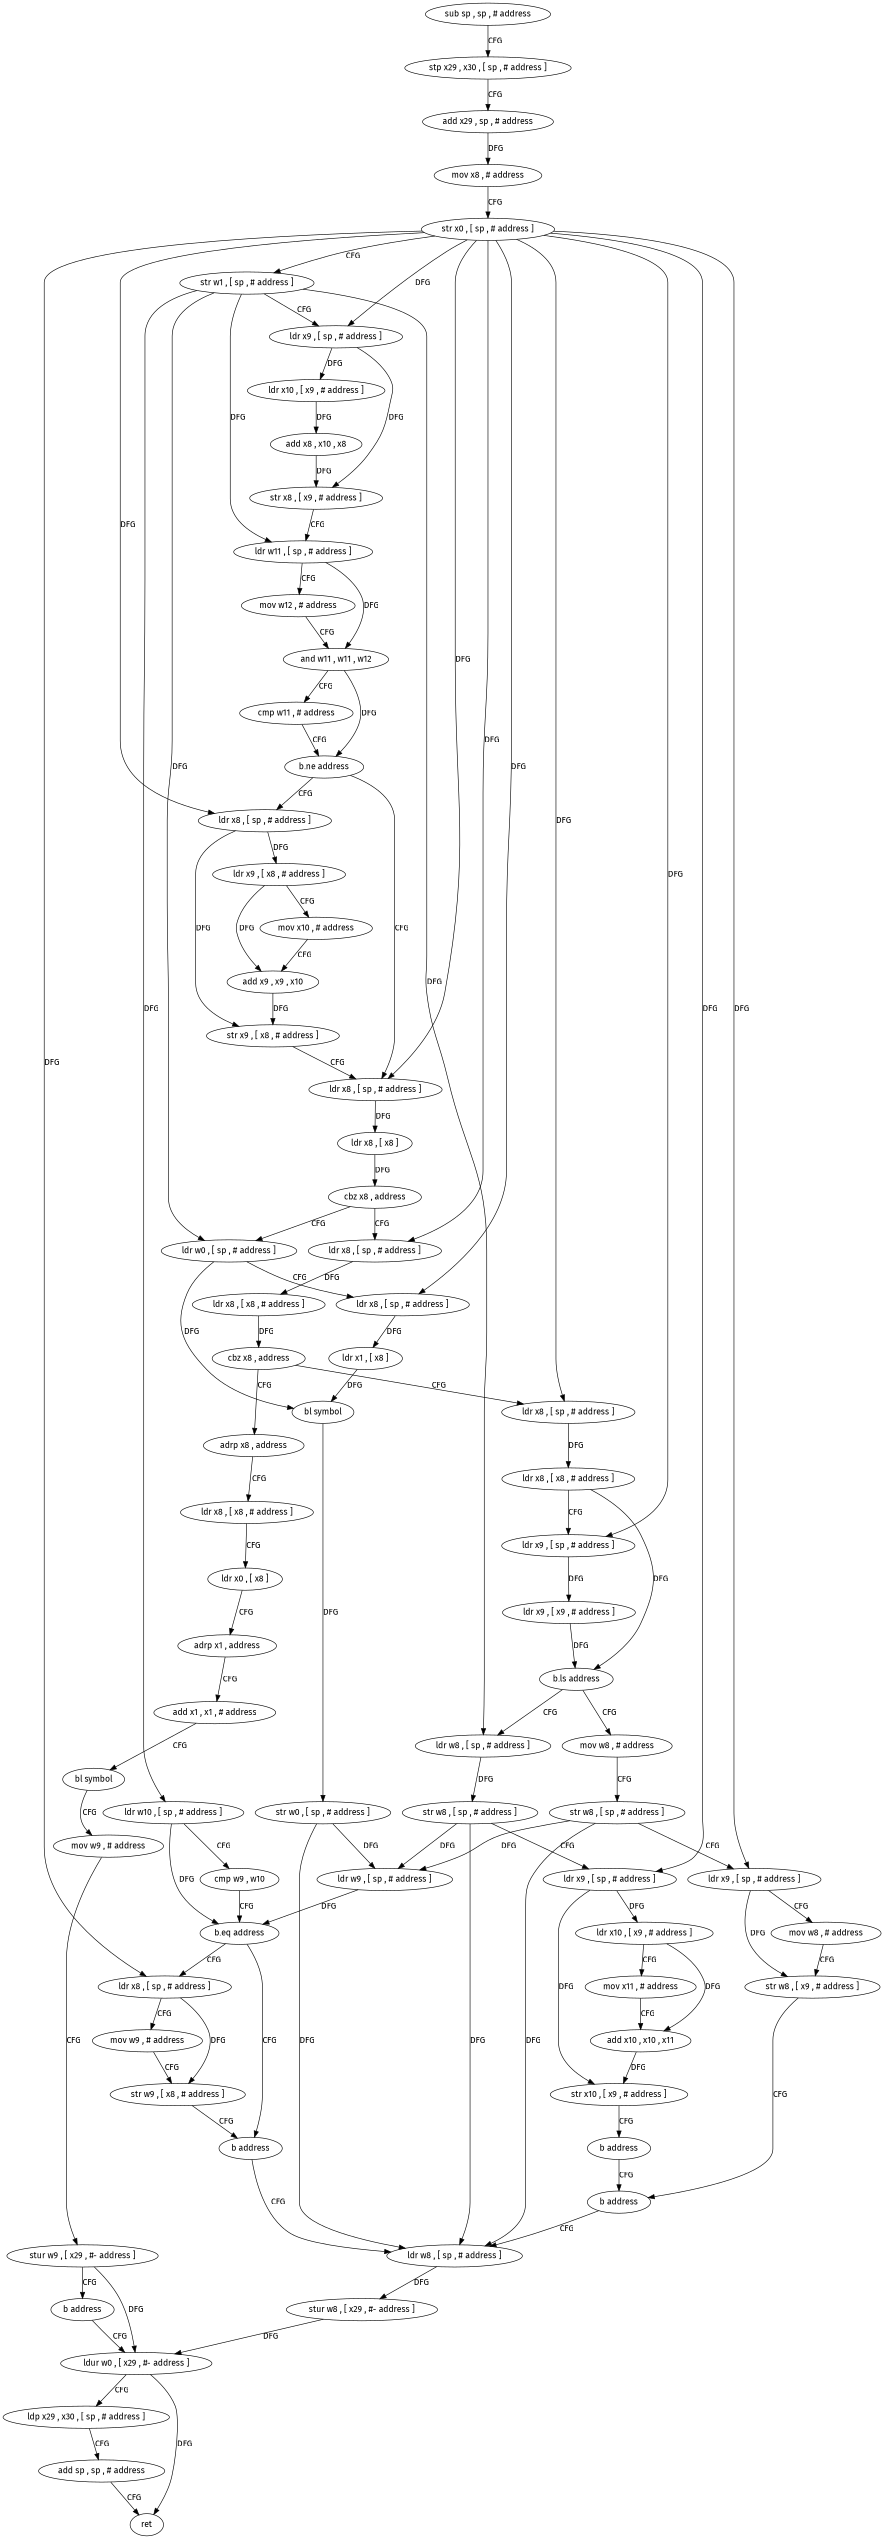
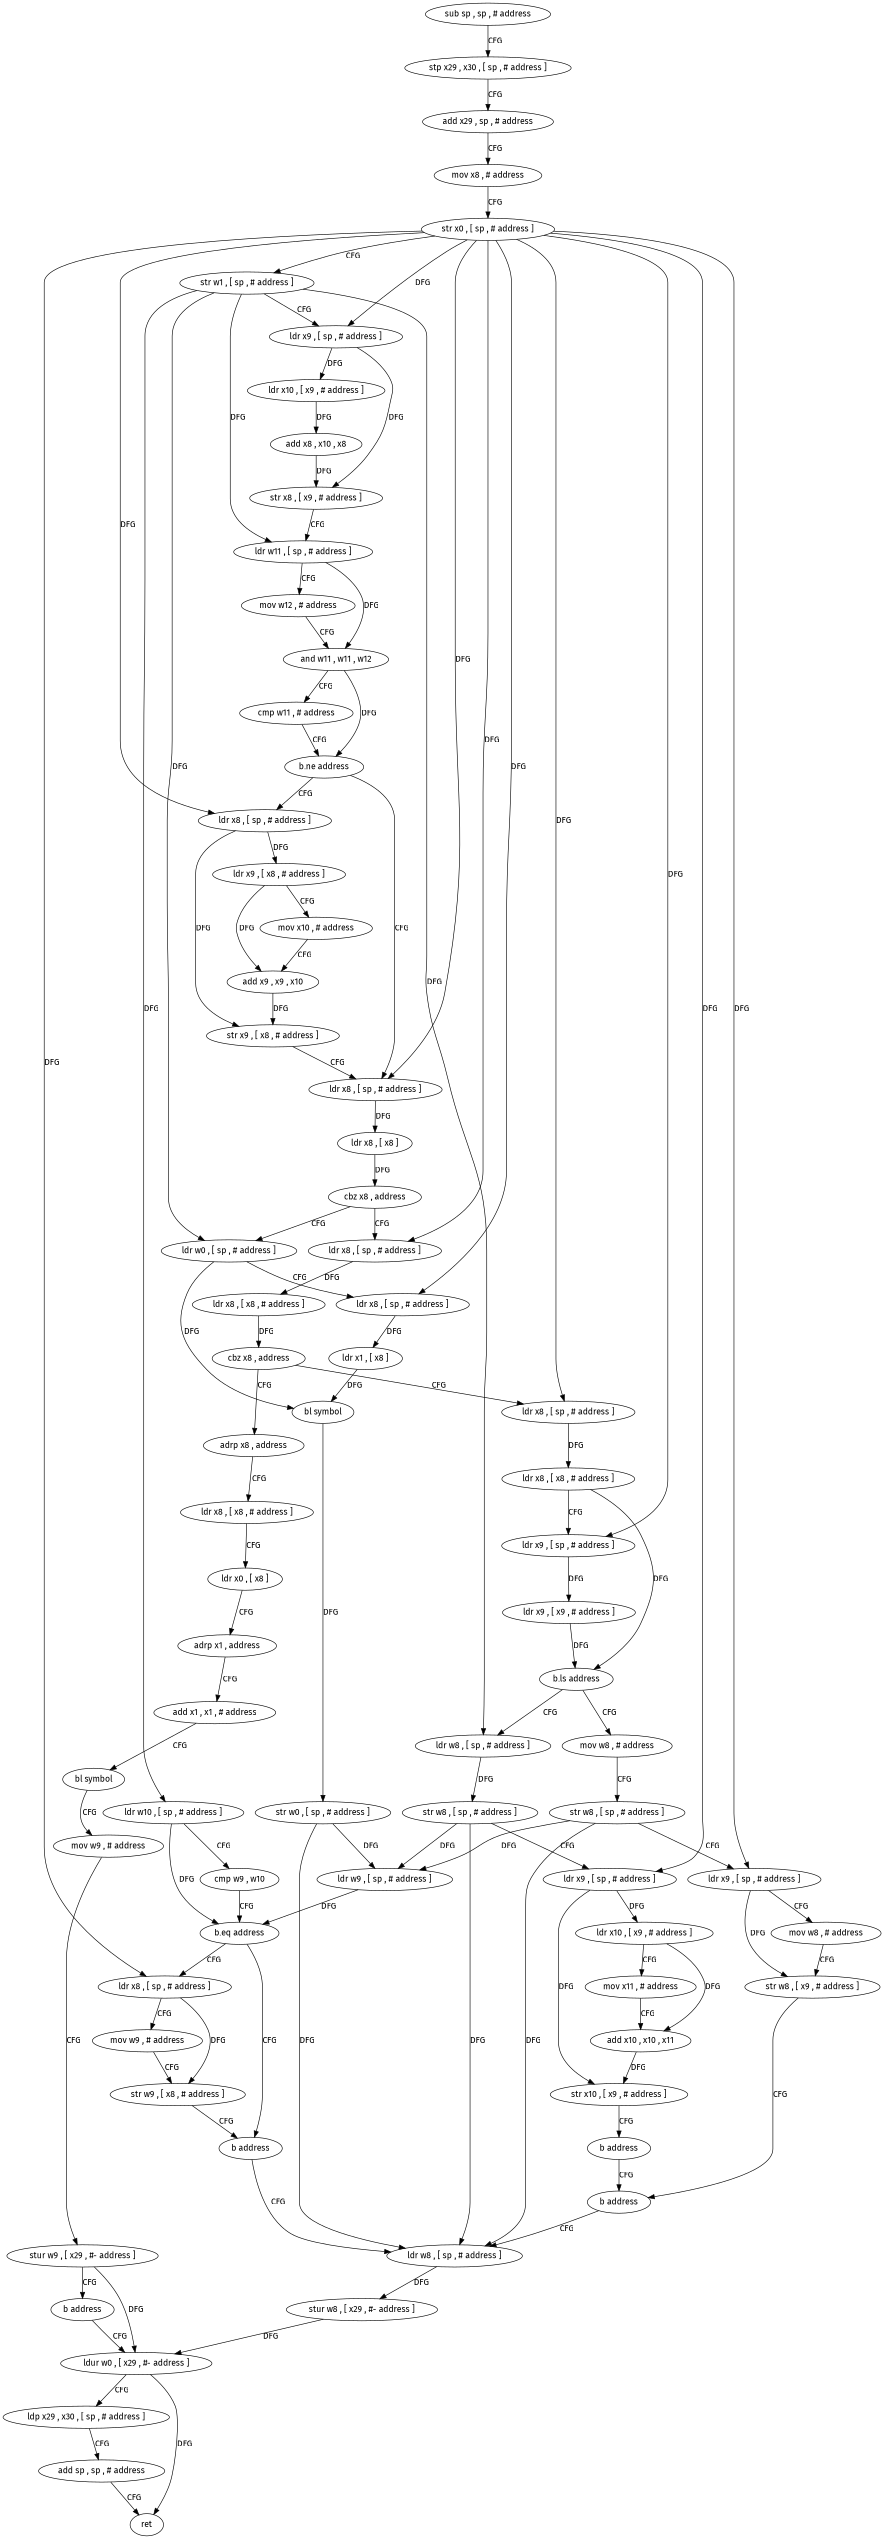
  digraph {
    fontname="Fira Sans"
    node [fontname="Fira Sans"]
    edge [fontname="Fira Sans"]
    n1 [label="sub sp , sp , # address"]
    n2 [label="stp x29 , x30 , [ sp , # address ]"]
    n3 [label="add x29 , sp , # address"]
    n4 [label="mov x8 , # address"]
    n5 [label="str x0 , [ sp , # address ]"]
    n6 [label="str w1 , [ sp , # address ]"]
    n7 [label="ldr x9 , [ sp , # address ]"]
    n8 [label="ldr x8 , [ sp , # address ]"]
    n9 [label="ldr x8 , [ sp , # address ]"]
    n10 [label="ldr x8 , [ sp , # address ]"]
    n11 [label="ldr x8 , [ sp , # address ]"]
    n12 [label="ldr x8 , [ sp , # address ]"]
    n13 [label="ldr x8 , [ sp , # address ]"]
    n14 [label="ldr x9 , [ sp , # address ]"]
    n15 [label="ldr x9 , [ sp , # address ]"]
    n16 [label="ldr x9 , [ sp , # address ]"]
    n17 [label="ldr w11 , [ sp , # address ]"]
    n18 [label="ldr w0 , [ sp , # address ]"]
    n19 [label="ldr w10 , [ sp , # address ]"]
    n20 [label="ldr w8 , [ sp , # address ]"]
    n21 [label="ldr x10 , [ x9 , # address ]"]
    n22 [label="str x8 , [ x9 , # address ]"]
    n23 [label="ldr x8 , [ x8 ]"]
    n24 [label="ldr x9 , [ x8 , # address ]"]
    n25 [label="str x9 , [ x8 , # address ]"]
    n26 [label="ldr x8 , [ x8 , # address ]"]
    n27 [label="ldr x8 , [ x8 , # address ]"]
    n28 [label="ldr x1 , [ x8 ]"]
    n29 [label="mov w9 , # address"]
    n30 [label="str w9 , [ x8 , # address ]"]
    n31 [label="ldr x9 , [ x9 , # address ]"]
    n32 [label="mov w8 , # address"]
    n33 [label="str w8 , [ x9 , # address ]"]
    n34 [label="ldr x10 , [ x9 , # address ]"]
    n35 [label="str x10 , [ x9 , # address ]"]
    n36 [label="mov w12 , # address"]
    n37 [label="and w11 , w11 , w12"]
    n38 [label="bl symbol"]
    n39 [label="b.eq address"]
    n40 [label="cmp w9 , w10"]
    n41 [label="str w8 , [ sp , # address ]"]
    n42 [label="add x8 , x10 , x8"]
    n43 [label="cmp w11 , # address"]
    n44 [label="b.ne address"]
    n45 [label="cbz x8 , address"]
    n46 [label="mov x10 , # address"]
    n47 [label="add x9 , x9 , x10"]
    n48 [label="cbz x8 , address"]
    n49 [label="str w0 , [ sp , # address ]"]
    n50 [label="adrp x8 , address"]
    n51 [label="ldr x8 , [ x8 , # address ]"]
    n52 [label="ldr x0 , [ x8 ]"]
    n53 [label="b.ls address"]
    n54 [label="ldr w9 , [ sp , # address ]"]
    n55 [label="ldr w8 , [ sp , # address ]"]
    n56 [label="stur w8 , [ x29 , #- address ]"]
    n57 [label="b address"]
    n58 [label="adrp x1 , address"]
    n59 [label="add x1 , x1 , # address"]
    n60 [label="bl symbol"]
    n61 [label="mov w9 , # address"]
    n62 [label="stur w9 , [ x29 , #- address ]"]
    n63 [label="b address"]
    n64 [label="ldur w0 , [ x29 , #- address ]"]
    n65 [label="ldp x29 , x30 , [ sp , # address ]"]
    n66 [label=ret]
    n67 [label="add sp , sp , # address"]
    n68 [label="mov w8 , # address"]
    n69 [label="str w8 , [ sp , # address ]"]
    n70 [label="b address"]
    n71 [label="mov x11 , # address"]
    n72 [label="add x10 , x10 , x11"]
    n73 [label="b address"]
    n1 -> n2 [label=CFG]
    n2 -> n3 [label=CFG]
-   n3 -> n4 [label=DFG]
+   n3 -> n4 [label=CFG]
    n4 -> n5 [label=CFG]
    n5 -> n6 [label=CFG]
    n5 -> n7 [label=DFG]
    n5 -> n8 [label=DFG]
    n5 -> n9 [label=DFG]
    n5 -> n10 [label=DFG]
    n5 -> n11 [label=DFG]
    n5 -> n12 [label=DFG]
    n5 -> n13 [label=DFG]
    n5 -> n14 [label=DFG]
    n5 -> n15 [label=DFG]
    n5 -> n16 [label=DFG]
    n6 -> n7 [label=CFG]
    n6 -> n17 [label=DFG]
    n6 -> n18 [label=DFG]
    n6 -> n19 [label=DFG]
    n6 -> n20 [label=DFG]
    n7 -> n21 [label=DFG]
    n7 -> n22 [label=DFG]
    n8 -> n23 [label=DFG]
    n9 -> n24 [label=DFG]
    n9 -> n25 [label=DFG]
    n10 -> n26 [label=DFG]
    n11 -> n27 [label=DFG]
    n12 -> n28 [label=DFG]
    n13 -> n29 [label=CFG]
    n13 -> n30 [label=DFG]
    n14 -> n31 [label=DFG]
    n15 -> n32 [label=CFG]
    n15 -> n33 [label=DFG]
    n16 -> n34 [label=DFG]
    n16 -> n35 [label=DFG]
    n17 -> n36 [label=CFG]
    n17 -> n37 [label=DFG]
    n18 -> n12 [label=CFG]
    n18 -> n38 [label=DFG]
    n19 -> n39 [label=DFG]
    n19 -> n40 [label=CFG]
    n20 -> n41 [label=DFG]
    n21 -> n42 [label=DFG]
    n22 -> n17 [label=CFG]
    n23 -> n45 [label=DFG]
    n24 -> n46 [label=CFG]
    n24 -> n47 [label=DFG]
    n25 -> n8 [label=CFG]
    n26 -> n48 [label=DFG]
    n27 -> n14 [label=CFG]
    n27 -> n53 [label=DFG]
    n28 -> n38 [label=DFG]
    n29 -> n30 [label=CFG]
    n30 -> n57 [label=CFG]
    n31 -> n53 [label=DFG]
    n32 -> n33 [label=CFG]
    n33 -> n70 [label=CFG]
    n34 -> n71 [label=CFG]
    n34 -> n72 [label=DFG]
    n35 -> n73 [label=CFG]
    n36 -> n37 [label=CFG]
    n37 -> n43 [label=CFG]
    n37 -> n44 [label=DFG]
    n38 -> n49 [label=DFG]
    n39 -> n13 [label=CFG]
    n39 -> n57 [label=CFG]
    n40 -> n39 [label=CFG]
    n41 -> n16 [label=CFG]
    n41 -> n54 [label=DFG]
    n41 -> n55 [label=DFG]
    n42 -> n22 [label=DFG]
    n43 -> n44 [label=CFG]
    n44 -> n8 [label=CFG]
    n44 -> n9 [label=CFG]
    n45 -> n10 [label=CFG]
    n45 -> n18 [label=CFG]
    n46 -> n47 [label=CFG]
    n47 -> n25 [label=DFG]
    n48 -> n11 [label=CFG]
    n48 -> n50 [label=CFG]
    n49 -> n54 [label=DFG]
    n49 -> n55 [label=DFG]
    n50 -> n51 [label=CFG]
    n51 -> n52 [label=CFG]
    n52 -> n58 [label=CFG]
    n53 -> n20 [label=CFG]
    n53 -> n68 [label=CFG]
    n54 -> n39 [label=DFG]
    n55 -> n56 [label=DFG]
    n56 -> n64 [label=DFG]
    n57 -> n55 [label=CFG]
    n58 -> n59 [label=CFG]
    n59 -> n60 [label=CFG]
    n60 -> n61 [label=CFG]
    n61 -> n62 [label=CFG]
    n62 -> n63 [label=CFG]
    n62 -> n64 [label=DFG]
    n63 -> n64 [label=CFG]
    n64 -> n65 [label=CFG]
    n64 -> n66 [label=DFG]
    n65 -> n67 [label=CFG]
    n67 -> n66 [label=CFG]
    n68 -> n69 [label=CFG]
    n69 -> n15 [label=CFG]
    n69 -> n54 [label=DFG]
    n69 -> n55 [label=DFG]
    n70 -> n55 [label=CFG]
    n71 -> n72 [label=CFG]
    n72 -> n35 [label=DFG]
    n73 -> n70 [label=CFG]
  }
